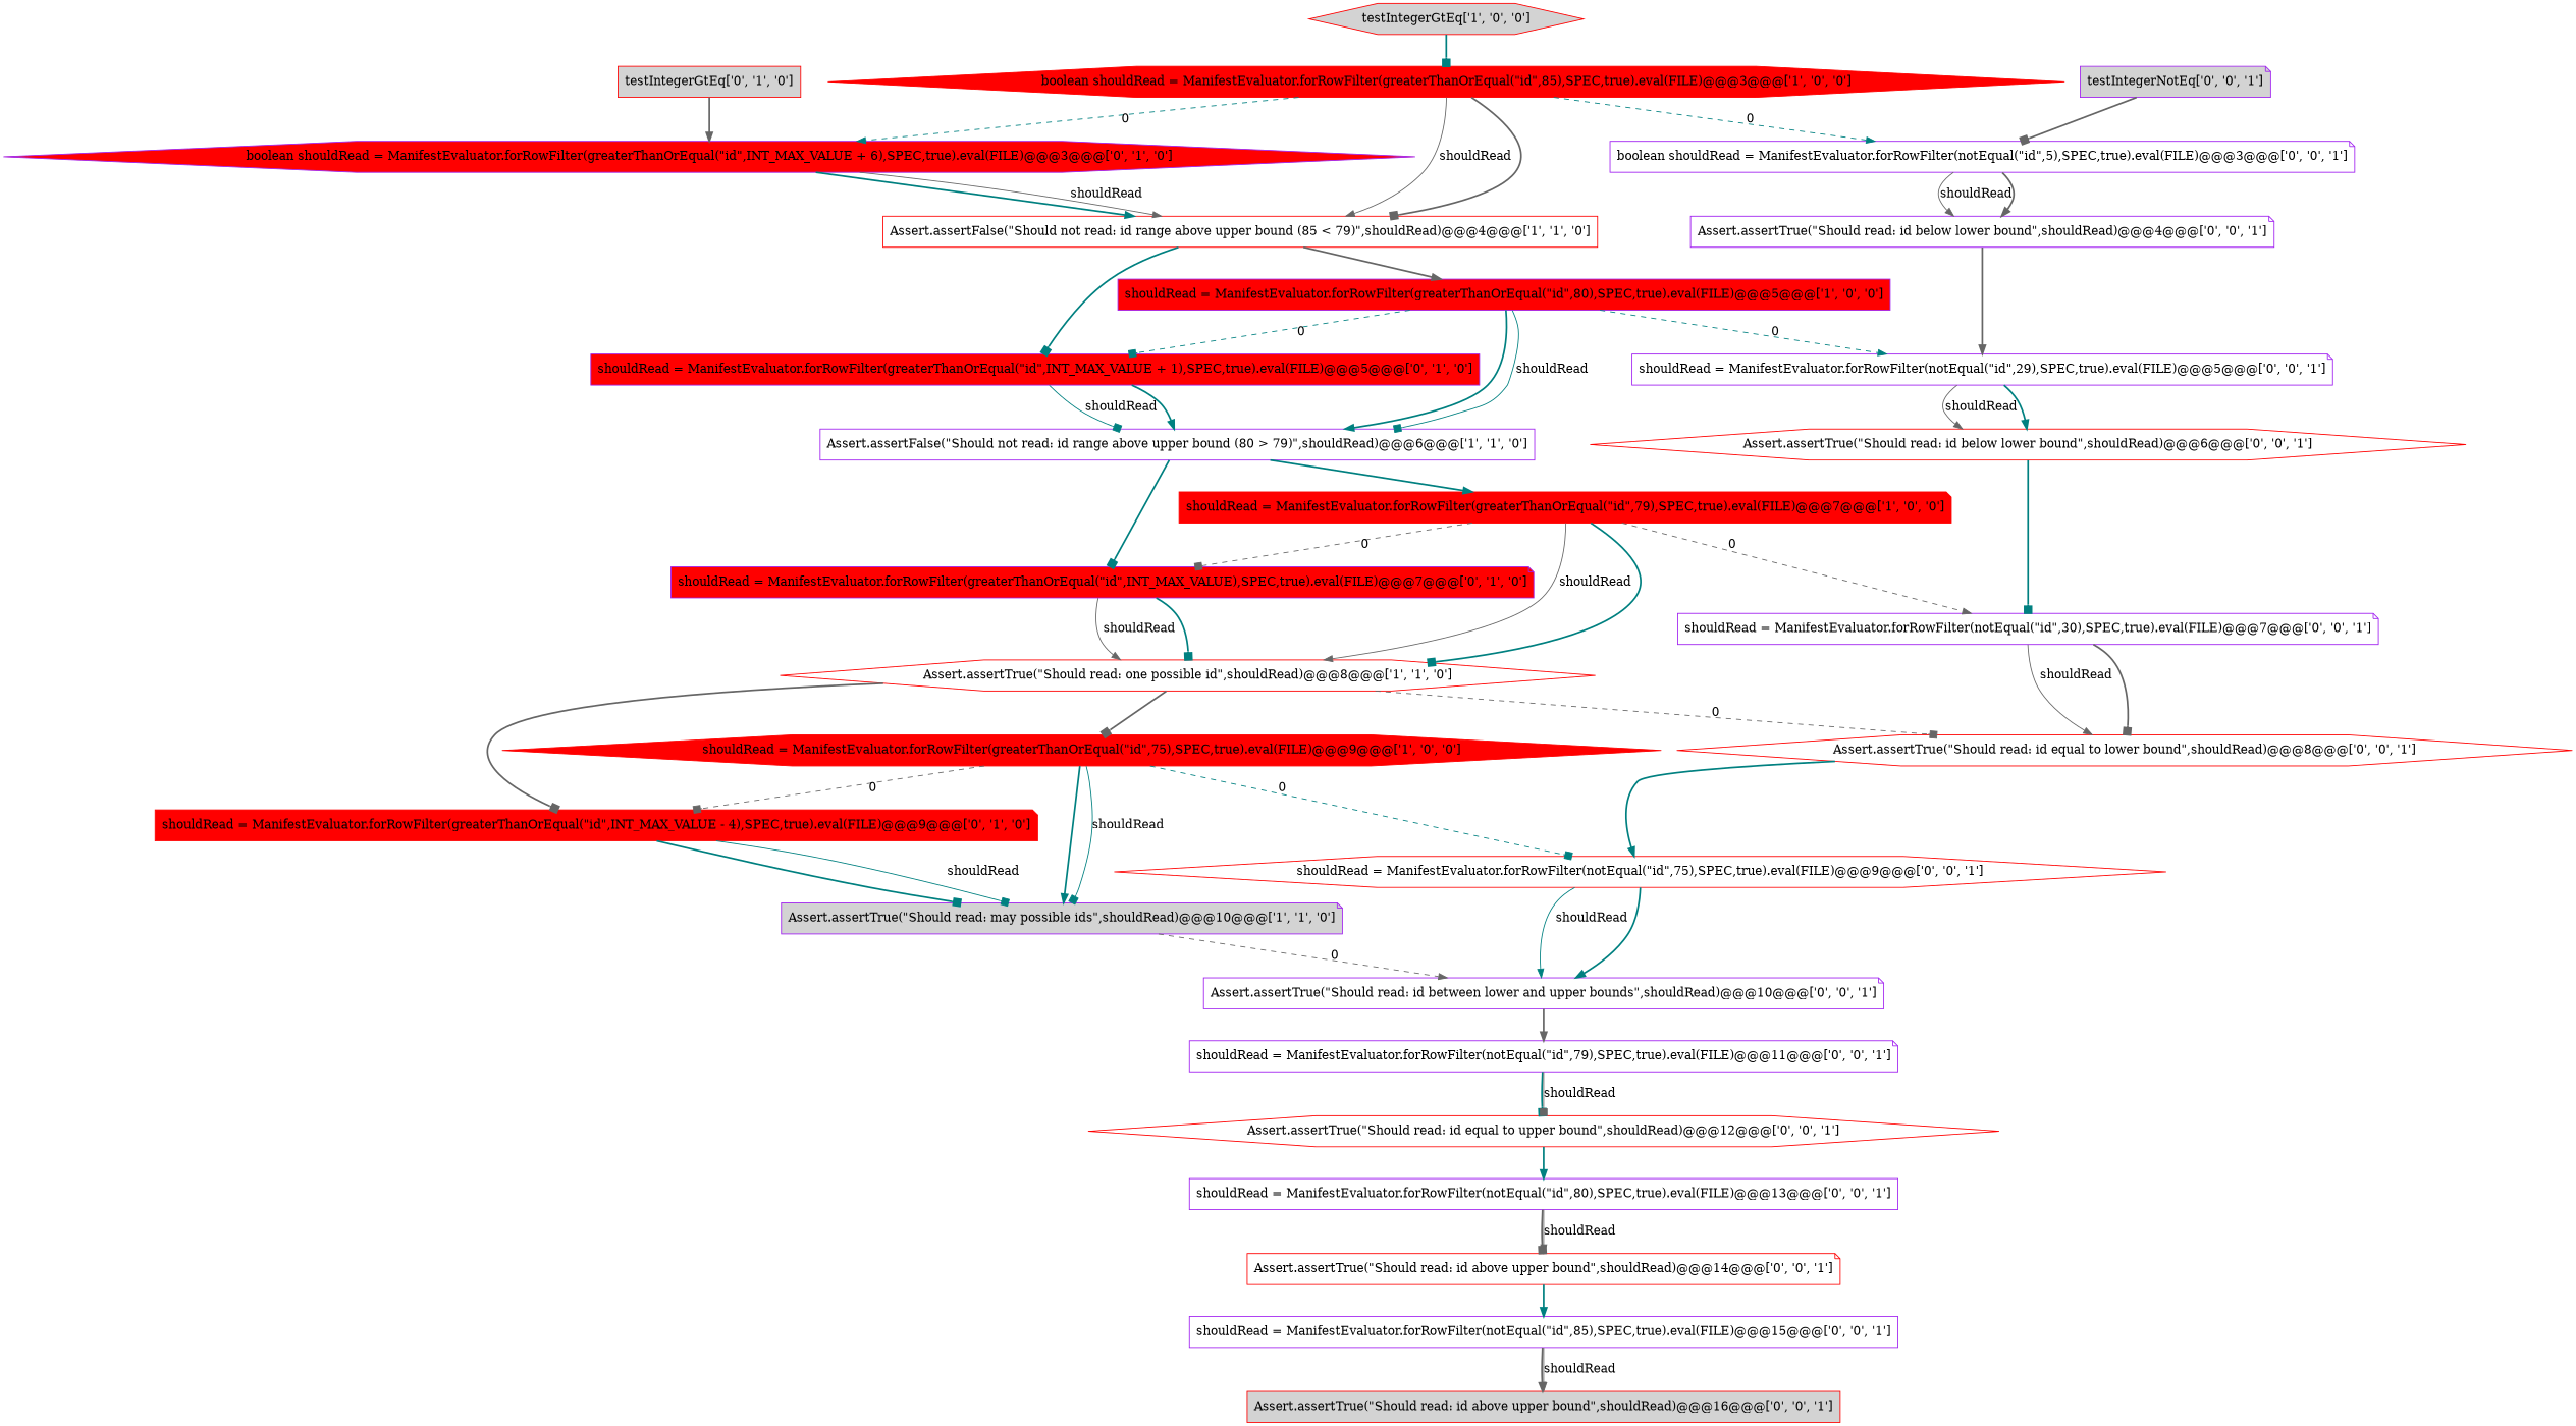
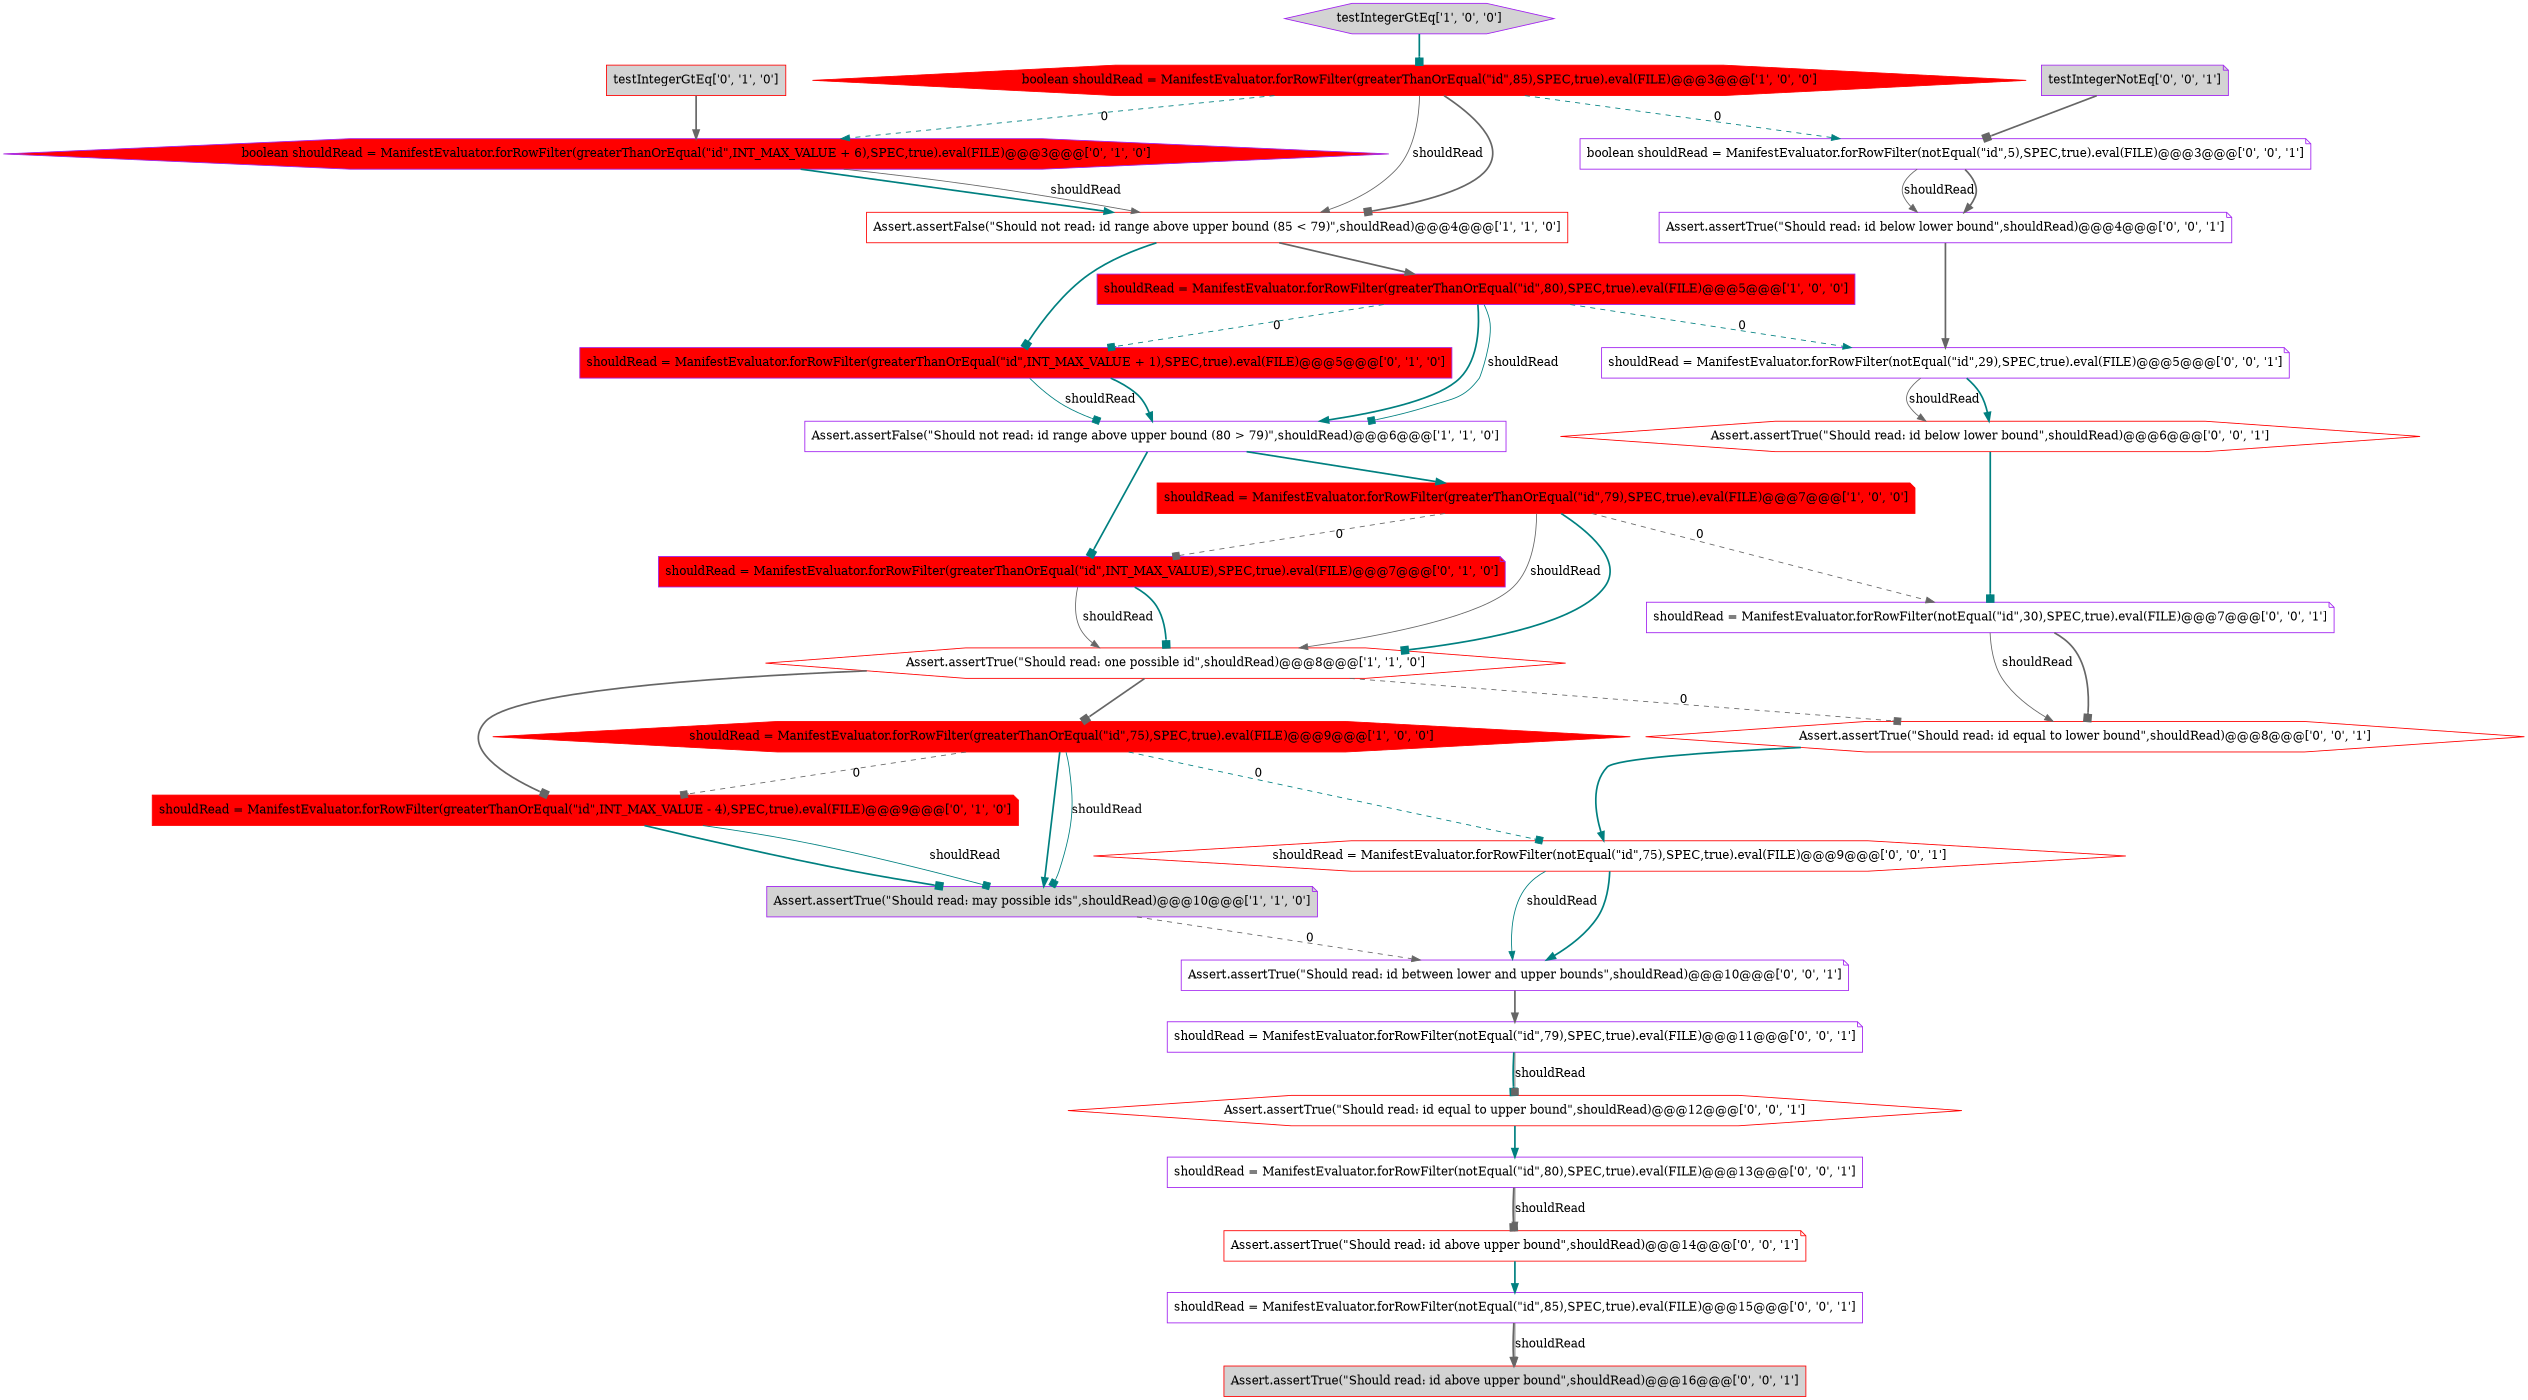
  digraph {
    node [fillcolor=white shape=note style=filled color=purple]
    edge [style=bold color=teal arrowhead=normal]
    n1 [label="Assert.assertTrue(\"Should read: one possible id\",shouldRead)@@@8@@@['1', '1', '0']" shape=hexagon color=red]
    n2 [fillcolor=red label="shouldRead = ManifestEvaluator.forRowFilter(greaterThanOrEqual(\"id\",INT_MAX_VALUE - 4),SPEC,true).eval(FILE)@@@9@@@['0', '1', '0']" color=red]
    n3 [label="Assert.assertTrue(\"Should read: id equal to lower bound\",shouldRead)@@@8@@@['0', '0', '1']" shape=hexagon color=red]
    n4 [fillcolor=red label="shouldRead = ManifestEvaluator.forRowFilter(greaterThanOrEqual(\"id\",75),SPEC,true).eval(FILE)@@@9@@@['1', '0', '0']" shape=hexagon color=red]
    n5 [label="Assert.assertFalse(\"Should not read: id range above upper bound (80 > 79)\",shouldRead)@@@6@@@['1', '1', '0']" shape=box]
    n6 [fillcolor=red label="shouldRead = ManifestEvaluator.forRowFilter(greaterThanOrEqual(\"id\",INT_MAX_VALUE),SPEC,true).eval(FILE)@@@7@@@['0', '1', '0']"]
    n7 [fillcolor=red label="shouldRead = ManifestEvaluator.forRowFilter(greaterThanOrEqual(\"id\",79),SPEC,true).eval(FILE)@@@7@@@['1', '0', '0']" color=red]
    n8 [label="Assert.assertTrue(\"Should read: id between lower and upper bounds\",shouldRead)@@@10@@@['0', '0', '1']"]
    n9 [label="shouldRead = ManifestEvaluator.forRowFilter(notEqual(\"id\",79),SPEC,true).eval(FILE)@@@11@@@['0', '0', '1']"]
    n10 [fillcolor=lightgray label="testIntegerNotEq['0', '0', '1']"]
    n11 [label="boolean shouldRead = ManifestEvaluator.forRowFilter(notEqual(\"id\",5),SPEC,true).eval(FILE)@@@3@@@['0', '0', '1']"]
    n12 [label="Assert.assertTrue(\"Should read: id equal to upper bound\",shouldRead)@@@12@@@['0', '0', '1']" shape=hexagon color=red]
    n13 [label="shouldRead = ManifestEvaluator.forRowFilter(notEqual(\"id\",80),SPEC,true).eval(FILE)@@@13@@@['0', '0', '1']" shape=box]
    n14 [fillcolor=lightgray label="Assert.assertTrue(\"Should read: may possible ids\",shouldRead)@@@10@@@['1', '1', '0']"]
    n15 [fillcolor=lightgray label="testIntegerGtEq['0', '1', '0']" shape=box color=red]
    n16 [fillcolor=red label="boolean shouldRead = ManifestEvaluator.forRowFilter(greaterThanOrEqual(\"id\",INT_MAX_VALUE + 6),SPEC,true).eval(FILE)@@@3@@@['0', '1', '0']" shape=hexagon]
    n17 [label="Assert.assertFalse(\"Should not read: id range above upper bound (85 < 79)\",shouldRead)@@@4@@@['1', '1', '0']" shape=box color=red]
    n18 [fillcolor=red label="shouldRead = ManifestEvaluator.forRowFilter(greaterThanOrEqual(\"id\",INT_MAX_VALUE + 1),SPEC,true).eval(FILE)@@@5@@@['0', '1', '0']" shape=box]
    n19 [fillcolor=red label="shouldRead = ManifestEvaluator.forRowFilter(greaterThanOrEqual(\"id\",80),SPEC,true).eval(FILE)@@@5@@@['1', '0', '0']" shape=box]
    n20 [label="Assert.assertTrue(\"Should read: id below lower bound\",shouldRead)@@@6@@@['0', '0', '1']" shape=hexagon color=red]
    n21 [label="shouldRead = ManifestEvaluator.forRowFilter(notEqual(\"id\",30),SPEC,true).eval(FILE)@@@7@@@['0', '0', '1']"]
    n22 [label="shouldRead = ManifestEvaluator.forRowFilter(notEqual(\"id\",29),SPEC,true).eval(FILE)@@@5@@@['0', '0', '1']"]
    n23 [label="shouldRead = ManifestEvaluator.forRowFilter(notEqual(\"id\",75),SPEC,true).eval(FILE)@@@9@@@['0', '0', '1']" shape=hexagon color=red]
-   n24 [fillcolor=lightgray label="testIntegerGtEq['1', '0', '0']" shape=hexagon color=red]
+   n24 [fillcolor=lightgray label="testIntegerGtEq['1', '0', '0']" shape=hexagon]
    n25 [fillcolor=red label="boolean shouldRead = ManifestEvaluator.forRowFilter(greaterThanOrEqual(\"id\",85),SPEC,true).eval(FILE)@@@3@@@['1', '0', '0']" shape=hexagon color=red]
    n26 [label="Assert.assertTrue(\"Should read: id above upper bound\",shouldRead)@@@14@@@['0', '0', '1']" color=red]
    n27 [label="shouldRead = ManifestEvaluator.forRowFilter(notEqual(\"id\",85),SPEC,true).eval(FILE)@@@15@@@['0', '0', '1']" shape=box]
    n28 [fillcolor=lightgray label="Assert.assertTrue(\"Should read: id above upper bound\",shouldRead)@@@16@@@['0', '0', '1']" shape=box color=red]
    n29 [label="Assert.assertTrue(\"Should read: id below lower bound\",shouldRead)@@@4@@@['0', '0', '1']"]
    n1 -> n2 [color=gray40 arrowhead=box]
    n1 -> n3 [label=0 style=dashed color=gray40 arrowhead=box]
    n1 -> n4 [color=gray40 arrowhead=box]
    n2 -> n14 [arrowhead=box]
    n2 -> n14 [label=shouldRead style=solid arrowhead=box]
    n3 -> n23
    n4 -> n2 [label=0 style=dashed color=gray40 arrowhead=box]
    n4 -> n14
    n4 -> n14 [label=shouldRead style=solid arrowhead=box]
    n4 -> n23 [label=0 style=dashed arrowhead=box]
    n5 -> n6 [arrowhead=box]
    n5 -> n7
    n6 -> n1 [label=shouldRead style=solid color=gray40]
    n6 -> n1 [arrowhead=box]
    n7 -> n1 [label=shouldRead style=solid color=gray40]
    n7 -> n1 [arrowhead=box]
    n7 -> n6 [label=0 style=dashed color=gray40 arrowhead=box]
    n7 -> n21 [label=0 style=dashed color=gray40]
    n8 -> n9 [color=gray40]
    n9 -> n12 [arrowhead=box]
    n9 -> n12 [label=shouldRead style=solid color=gray40 arrowhead=box]
    n10 -> n11 [color=gray40 arrowhead=box]
    n11 -> n29 [label=shouldRead style=solid color=gray40]
    n11 -> n29 [color=gray40]
    n12 -> n13
    n13 -> n26 [color=gray40 arrowhead=box]
    n13 -> n26 [label=shouldRead style=solid color=gray40]
    n14 -> n8 [label=0 style=dashed color=gray40]
    n15 -> n16 [color=gray40]
    n16 -> n17
    n16 -> n17 [label=shouldRead style=solid color=gray40]
    n17 -> n18 [arrowhead=box]
    n17 -> n19 [color=gray40]
    n18 -> n5 [label=shouldRead style=solid arrowhead=box]
    n18 -> n5
    n19 -> n5
    n19 -> n5 [label=shouldRead style=solid arrowhead=box]
    n19 -> n18 [label=0 style=dashed arrowhead=box]
    n19 -> n22 [label=0 style=dashed]
    n20 -> n21 [arrowhead=box]
    n21 -> n3 [label=shouldRead style=solid color=gray40]
    n21 -> n3 [color=gray40 arrowhead=box]
    n22 -> n20 [label=shouldRead style=solid color=gray40]
    n22 -> n20
    n23 -> n8 [label=shouldRead style=solid]
    n23 -> n8
    n24 -> n25 [arrowhead=box]
    n25 -> n11 [label=0 style=dashed]
    n25 -> n16 [label=0 style=dashed]
    n25 -> n17 [label=shouldRead style=solid color=gray40]
    n25 -> n17 [color=gray40 arrowhead=box]
    n26 -> n27
    n27 -> n28 [color=gray40]
    n27 -> n28 [label=shouldRead style=solid color=gray40]
    n29 -> n22 [color=gray40]
  }
